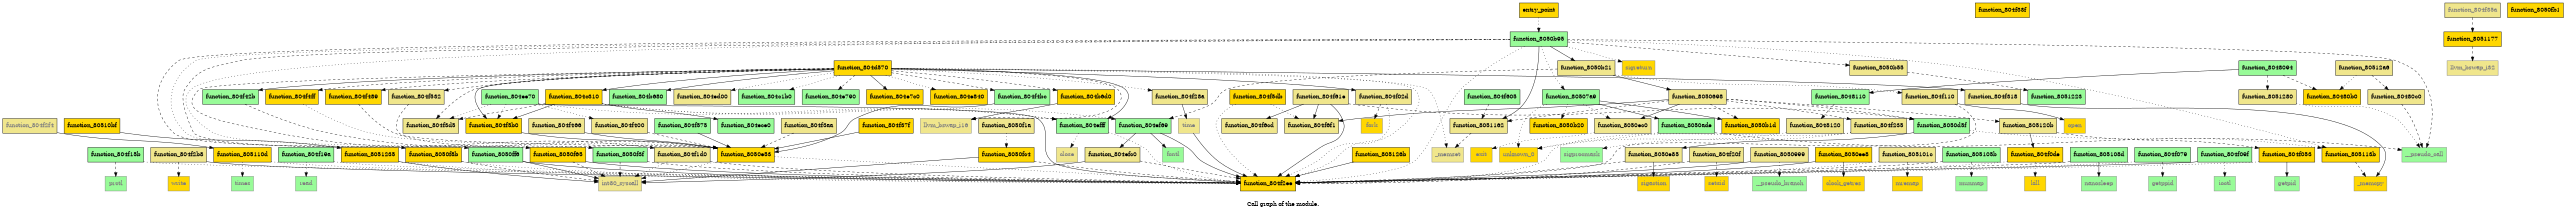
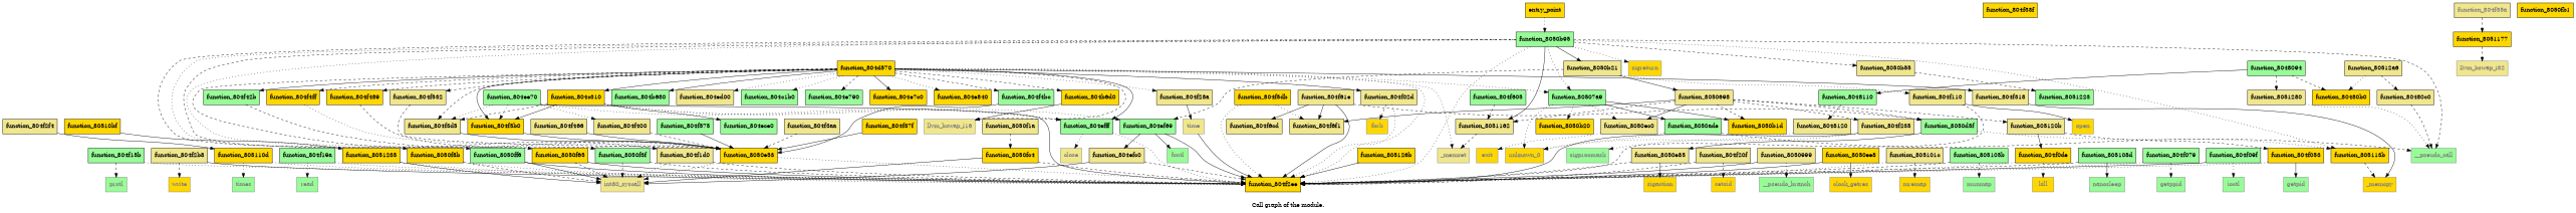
  digraph {
    label="Call graph of the module."
    node [fillcolor=gold shape=record style=filled]
    edge [style=dashed]
    n1 [label="{function_804f0de}"]
    n2 [label="{function_804f2ee}"]
    n3 [color=gray50 fontcolor=gray50 label="{kill}"]
    n4 [fillcolor=khaki label="{function_804f110}"]
    n5 [color=gray50 fontcolor=gray50 label="{open}"]
    n6 [fillcolor=palegreen label="{function_804f15b}"]
    n7 [color=gray50 fillcolor=palegreen fontcolor=gray50 label="{prctl}"]
    n8 [fillcolor=khaki label="{function_804f2b8}"]
    n9 [color=gray50 fontcolor=gray50 label="{write}"]
    n10 [fillcolor=khaki label="{function_804f400}"]
    n11 [label="{function_8050e53}"]
    n12 [color=gray50 fillcolor=khaki fontcolor=gray50 label="{int80_syscall}"]
    n13 [fillcolor=palegreen label="{function_804f605}"]
    n14 [fillcolor=khaki label="{function_8051162}"]
    n15 [color=gray50 fillcolor=khaki fontcolor=gray50 label="{_memset}"]
    n16 [label="{function_804f5db}"]
    n17 [fillcolor=khaki label="{function_804f6f1}"]
    n18 [fillcolor=palegreen label="{function_804f42b}"]
-   n19 [fillcolor=khaki label="{function_804f2f4}" fontcolor=gray50]
+   n19 [fillcolor=khaki label="{function_804f2f4}"]
    n20 [label="{function_805110d}"]
    n21 [color=gray50 fillcolor=palegreen fontcolor=gray50 label="{times}"]
    n22 [fillcolor=khaki label="{function_804f318}"]
    n23 [color=gray50 fontcolor=gray50 label="{_memcpy}"]
    n24 [fillcolor=palegreen label="{function_804f19a}"]
    n25 [color=gray50 fillcolor=palegreen fontcolor=gray50 label="{read}"]
    n26 [fillcolor=palegreen label="{function_804f575}"]
    n27 [fillcolor=khaki label="{function_804f1d0}"]
    n28 [label="{function_804f5b0}"]
    n29 [fillcolor=khaki label="{function_804f20f}"]
    n30 [color=gray50 fontcolor=gray50 label="{setsid}"]
    n31 [fillcolor=khaki label="{function_804f28a}"]
    n32 [color=gray50 fillcolor=khaki fontcolor=gray50 label="{time}"]
    n33 [fillcolor=khaki label="{function_804f466}"]
    n34 [label="{function_804f33f}"]
    n35 [label="{function_804f489}"]
    n36 [fillcolor=khaki label="{function_804f3aa}"]
    n37 [fillcolor=khaki label="{function_804f532}"]
    n38 [fillcolor=khaki fontcolor=gray50 label="{function_804f35a}"]
    n39 [label="{function_8051177}"]
    n40 [color=gray50 fillcolor=khaki fontcolor=gray50 label="{llvm_bswap_i32}"]
    n41 [fillcolor=khaki label="{function_804f235}"]
    n42 [color=gray50 fillcolor=palegreen fontcolor=gray50 label="{sigprocmask}"]
    n43 [fillcolor=palegreen label="{function_804f4bc}"]
    n44 [label="{function_804f37f}"]
    n45 [fillcolor=khaki label="{function_8050698}"]
    n46 [label="{function_8050b1d}"]
    n47 [fillcolor=palegreen label="{function_8050d5f}"]
    n48 [fillcolor=khaki label="{function_8050ec0}"]
    n49 [fillcolor=khaki label="{function_805120b}"]
    n50 [label="{function_805113b}"]
    n51 [fillcolor=khaki label="{function_8050e85}"]
    n52 [color=gray50 fontcolor=gray50 label="{exit}"]
    n53 [label="{function_804f053}"]
    n54 [fillcolor=palegreen label="{function_80507a9}"]
    n55 [fillcolor=palegreen label="{function_8050ade}"]
    n56 [label="{function_8050b20}"]
    n57 [color=gray50 fontcolor=gray50 label="{unknown_0}"]
    n58 [color=gray50 fillcolor=palegreen fontcolor=gray50 label="{__pseudo_call}"]
    n59 [fillcolor=khaki label="{function_8050999}"]
    n60 [color=gray50 fillcolor=palegreen fontcolor=gray50 label="{__pseudo_branch}"]
    n61 [fillcolor=khaki label="{function_8050b21}"]
    n62 [fillcolor=palegreen label="{function_804ef69}"]
    n63 [color=gray50 fillcolor=palegreen fontcolor=gray50 label="{fcntl}"]
    n64 [fillcolor=khaki label="{function_804efc0}"]
    n65 [fillcolor=khaki label="{function_8050b55}"]
    n66 [fillcolor=palegreen label="{function_8051223}"]
    n67 [fillcolor=palegreen label="{function_8050b95}"]
    n68 [fillcolor=palegreen label="{function_8050f3f}"]
    n69 [label="{function_8050f65}"]
    n70 [label="{function_8050f8b}"]
    n71 [fillcolor=palegreen label="{function_8050ff6}"]
    n72 [color=gray50 fontcolor=gray50 label="{sigreturn}"]
    n73 [fillcolor=khaki label="{function_804f61e}"]
    n74 [fillcolor=khaki label="{function_804f6cd}"]
    n75 [color=gray50 fontcolor=gray50 label="{sigaction}"]
    n76 [label="{function_8050ee8}"]
    n77 [color=gray50 fontcolor=gray50 label="{clock_getres}"]
    n78 [fillcolor=khaki label="{function_8050f1a}"]
    n79 [label="{function_8050fc4}"]
    n80 [label="{function_8050fb1}"]
    n81 [fillcolor=khaki label="{function_805101c}"]
    n82 [color=gray50 fontcolor=gray50 label="{mremap}"]
    n83 [fillcolor=palegreen label="{function_805105b}"]
    n84 [color=gray50 fillcolor=palegreen fontcolor=gray50 label="{munmap}"]
    n85 [fillcolor=palegreen label="{function_805108d}"]
    n86 [color=gray50 fillcolor=palegreen fontcolor=gray50 label="{nanosleep}"]
    n87 [label="{function_80510bf}"]
    n88 [label="{function_8051235}"]
    n89 [color=gray50 fillcolor=palegreen fontcolor=gray50 label="{getpid}"]
    n90 [label="{function_805126b}"]
    n91 [fillcolor=khaki label="{function_8051280}"]
    n92 [fillcolor=khaki label="{function_80512a6}"]
    n93 [label="{function_80480b0}"]
    n94 [fillcolor=khaki label="{function_80480c0}"]
    n95 [color=gray50 fillcolor=khaki fontcolor=gray50 label="{llvm_bswap_i16}"]
    n96 [color=gray50 fillcolor=khaki fontcolor=gray50 label="{close}"]
    n97 [color=gray50 fontcolor=gray50 label="{fork}"]
    n98 [color=gray50 fillcolor=palegreen fontcolor=gray50 label="{getppid}"]
    n99 [color=gray50 fillcolor=palegreen fontcolor=gray50 label="{ioctl}"]
    n100 [fillcolor=khaki label="{function_804f3d5}"]
    n101 [fillcolor=palegreen label="{function_8048094}"]
    n102 [fillcolor=palegreen label="{function_8048110}"]
    n103 [fillcolor=khaki label="{function_8048120}"]
    n104 [label="{entry_point}"]
    n105 [fillcolor=palegreen label="{function_804b680}"]
    n106 [fillcolor=khaki label="{function_804ed00}"]
    n107 [label="{function_804b6d0}"]
    n108 [fillcolor=palegreen label="{function_804c1b0}"]
    n109 [label="{function_804c310}"]
    n110 [fillcolor=palegreen label="{function_804ece0}"]
    n111 [fillcolor=palegreen label="{function_804efff}"]
    n112 [label="{function_804d570}"]
    n113 [fillcolor=palegreen label="{function_804e790}"]
    n114 [label="{function_804e7c0}"]
    n115 [label="{function_804e840}"]
    n116 [label="{function_804f4ff}"]
    n117 [fillcolor=khaki label="{function_804f02d}"]
    n118 [fillcolor=palegreen label="{function_804ee70}"]
    n119 [fillcolor=palegreen label="{function_804f079}"]
    n120 [fillcolor=palegreen label="{function_804f09f}"]
    n1 -> n2 [style=dotted]
    n1 -> n3 [style=dotted]
    n4 -> n2
    n4 -> n5 [style=solid]
    n6 -> n2 [style=dotted]
    n6 -> n7
    n8 -> n2 [style=solid]
    n8 -> n9
    n10 -> n11
    n11 -> n2 [style=dotted]
    n11 -> n12 [style=dotted]
    n13 -> n14
    n14 -> n15
    n16 -> n2 [style=dotted]
    n16 -> n17 [style=dotted]
    n18 -> n11
    n19 -> n20 [style=solid]
    n20 -> n2 [style=dotted]
    n20 -> n21 [style=dotted]
    n22 -> n23 [style=solid]
    n24 -> n2 [style=dotted]
    n24 -> n25 [style=dotted]
    n26 -> n11 [style=solid]
    n27 -> n2
    n27 -> n12 [style=dotted]
    n28 -> n11 [style=solid]
    n29 -> n2
    n29 -> n30
    n31 -> n32 [style=solid]
    n32 -> n2 [style=solid]
    n33 -> n11 [style=solid]
    n35 -> n11
    n36 -> n11
    n37 -> n11
    n38 -> n39
    n39 -> n40
-   n41 -> n2 [style=dotted]
+   n41 -> n2 [style=solid]
    n41 -> n42 [style=dotted]
    n43 -> n11 [style=solid]
    n44 -> n11 [style=solid]
    n45 -> n14
    n45 -> n17 [style=solid]
    n45 -> n41
    n45 -> n46
    n45 -> n47
    n45 -> n48 [style=solid]
    n45 -> n49
    n47 -> n50 [style=dotted]
    n47 -> n51 [style=solid]
    n48 -> n52 [style=dotted]
    n49 -> n1 [style=solid]
    n49 -> n53
    n50 -> n23
    n51 -> n2
    n51 -> n75 [style=solid]
    n53 -> n2 [style=dotted]
    n53 -> n89 [style=solid]
    n54 -> n46 [style=solid]
    n54 -> n48 [style=dotted]
    n54 -> n55 [style=solid]
    n54 -> n56 [style=dotted]
    n54 -> n57 [style=dotted]
    n55 -> n57 [style=dotted]
    n55 -> n58
    n59 -> n2 [style=solid]
    n59 -> n60 [style=dotted]
    n61 -> n4 [style=dotted]
    n61 -> n45 [style=solid]
    n61 -> n62
    n62 -> n2 [style=solid]
    n62 -> n63 [style=solid]
    n62 -> n64 [style=solid]
    n64 -> n2
    n64 -> n12 [style=solid]
    n65 -> n66
    n67 -> n2 [style=dotted]
    n67 -> n14 [style=solid]
    n67 -> n50 [style=dotted]
    n67 -> n54 [style=dotted]
    n67 -> n58
    n67 -> n61 [style=solid]
    n67 -> n65
    n67 -> n68 [style=dotted]
    n67 -> n69
    n67 -> n70
    n67 -> n71 [style=dotted]
    n67 -> n72 [style=dotted]
    n68 -> n2
    n68 -> n12
    n69 -> n2 [style=solid]
    n69 -> n12
    n70 -> n2 [style=dotted]
    n70 -> n12
    n71 -> n2 [style=solid]
    n71 -> n12 [style=solid]
    n73 -> n2 [style=solid]
    n73 -> n17 [style=solid]
    n73 -> n47
    n73 -> n74 [style=solid]
    n76 -> n2 [style=solid]
    n76 -> n77 [style=solid]
-   n78 -> n79 [style=dotted]
+   n78 -> n79
    n79 -> n2
    n79 -> n12 [style=solid]
    n81 -> n2 [style=dotted]
    n81 -> n82
    n83 -> n2
    n83 -> n84
    n85 -> n2
    n85 -> n86 [style=solid]
    n87 -> n88 [style=solid]
    n88 -> n2 [style=dotted]
    n88 -> n12 [style=solid]
    n90 -> n2 [style=solid]
    n91 -> n58 [style=dotted]
    n92 -> n93 [style=dotted]
    n92 -> n94
    n94 -> n58
+   n100 -> n11 [style=solid]
    n101 -> n91
    n101 -> n93
    n101 -> n102 [style=solid]
    n102 -> n103
    n103 -> n57 [style=dotted]
    n104 -> n67 [style=dotted]
    n107 -> n95 [style=solid]
    n109 -> n28 [style=solid]
    n109 -> n62 [style=dotted]
    n109 -> n100
    n109 -> n110 [style=solid]
    n109 -> n111 [style=dotted]
    n111 -> n2 [style=dotted]
    n111 -> n96 [style=dotted]
    n112 -> n2 [style=dotted]
    n112 -> n15 [style=dotted]
    n112 -> n18 [style=solid]
    n112 -> n22 [style=solid]
    n112 -> n27
    n112 -> n28 [style=solid]
    n112 -> n31 [style=dotted]
    n112 -> n35
    n112 -> n37
    n112 -> n43
+   n112 -> n54 [style=dotted]
    n112 -> n95
    n112 -> n100
    n112 -> n105 [style=solid]
    n112 -> n106 [style=dotted]
    n112 -> n107
    n112 -> n108 [style=dotted]
    n112 -> n109 [style=solid]
    n112 -> n111 [style=solid]
    n112 -> n113
    n112 -> n114 [style=solid]
    n112 -> n115 [style=dotted]
    n112 -> n116
    n112 -> n117 [style=solid]
    n116 -> n11 [style=dotted]
    n117 -> n2 [style=dotted]
    n117 -> n97
    n118 -> n2 [style=solid]
    n118 -> n10 [style=dotted]
    n118 -> n28 [style=dotted]
    n118 -> n100 [style=dotted]
    n118 -> n111 [style=dotted]
    n119 -> n2 [style=dotted]
    n119 -> n98
    n120 -> n2 [style=solid]
    n120 -> n99 [style=dotted]
  }
